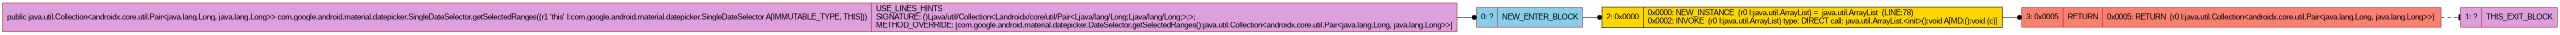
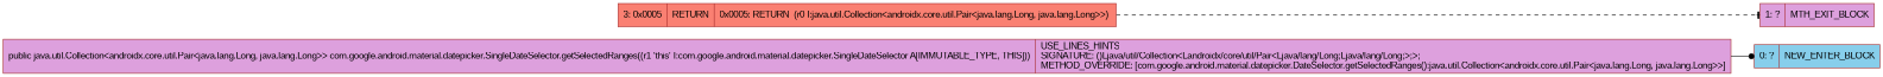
  digraph {
    fontname="Liberation Sans"
    rankdir=LR
    node [color=brown fillcolor=plum fontname="Liberation Sans" shape=record style=filled]
    edge [arrowhead=dot fontname="Liberation Sans" style=solid]
    n1 [fillcolor=skyblue label="{0\:\ ?|NEW_ENTER_BLOCK\l}"]
-   n2 [color=black fillcolor=gold label="{2\:\ 0x0000|0x0000: NEW_INSTANCE  (r0 I:java.util.ArrayList) =  java.util.ArrayList  (LINE:78)\l0x0002: INVOKE  (r0 I:java.util.ArrayList) type: DIRECT call: java.util.ArrayList.\<init\>():void A[MD:():void (c)]\l}"]
    n3 [fillcolor=salmon label="{3\:\ 0x0005|RETURN\l|0x0005: RETURN  (r0 I:java.util.Collection\<androidx.core.util.Pair\<java.lang.Long, java.lang.Long\>\>) \l}"]
-   n4 [label="{1\:\ ?|THIS_EXIT_BLOCK\l}"]
+   n4 [label="{1\:\ ?|MTH_EXIT_BLOCK\l}"]
    n5 [label="{public java.util.Collection\<androidx.core.util.Pair\<java.lang.Long, java.lang.Long\>\> com.google.android.material.datepicker.SingleDateSelector.getSelectedRanges((r1 'this' I:com.google.android.material.datepicker.SingleDateSelector A[IMMUTABLE_TYPE, THIS]))  | USE_LINES_HINTS\lSIGNATURE: ()Ljava\/util\/Collection\<Landroidx\/core\/util\/Pair\<Ljava\/lang\/Long;Ljava\/lang\/Long;\>;\>;\lMETHOD_OVERRIDE: [com.google.android.material.datepicker.DateSelector.getSelectedRanges():java.util.Collection\<androidx.core.util.Pair\<java.lang.Long, java.lang.Long\>\>]\l}"]
-   n1 -> n2
-   n2 -> n3
    n3 -> n4 [arrowhead=tee style=dashed]
    n5 -> n1
  }
